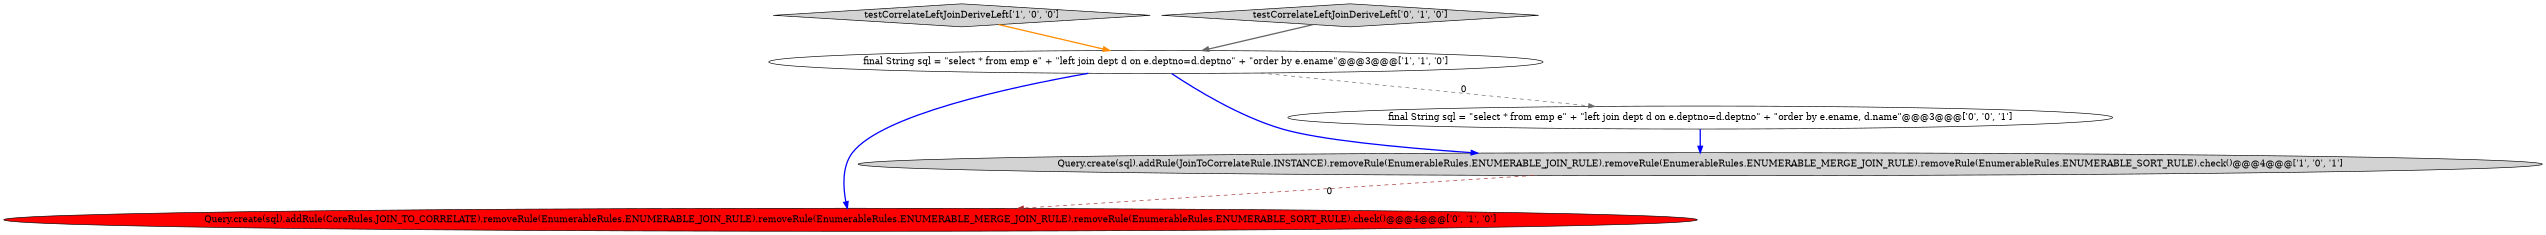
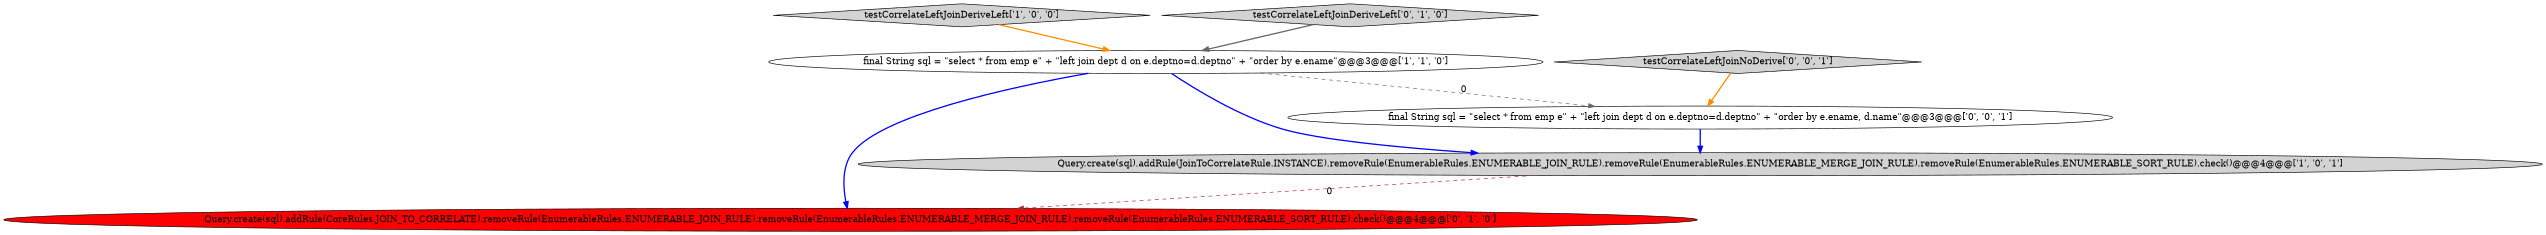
  digraph {
    node [fillcolor=lightgray shape=ellipse style=filled]
    edge [style=bold color=blue]
    n1 [fillcolor=red label="Query.create(sql).addRule(CoreRules.JOIN_TO_CORRELATE).removeRule(EnumerableRules.ENUMERABLE_JOIN_RULE).removeRule(EnumerableRules.ENUMERABLE_MERGE_JOIN_RULE).removeRule(EnumerableRules.ENUMERABLE_SORT_RULE).check()@@@4@@@['0', '1', '0']"]
    n2 [fillcolor=white label="final String sql = \"select * from emp e\" + \"left join dept d on e.deptno=d.deptno\" + \"order by e.ename, d.name\"@@@3@@@['0', '0', '1']"]
    n3 [label="Query.create(sql).addRule(JoinToCorrelateRule.INSTANCE).removeRule(EnumerableRules.ENUMERABLE_JOIN_RULE).removeRule(EnumerableRules.ENUMERABLE_MERGE_JOIN_RULE).removeRule(EnumerableRules.ENUMERABLE_SORT_RULE).check()@@@4@@@['1', '0', '1']"]
+   n4 [label="testCorrelateLeftJoinNoDerive['0', '0', '1']" shape=diamond]
    n5 [label="testCorrelateLeftJoinDeriveLeft['1', '0', '0']" shape=diamond]
    n6 [fillcolor=white label="final String sql = \"select * from emp e\" + \"left join dept d on e.deptno=d.deptno\" + \"order by e.ename\"@@@3@@@['1', '1', '0']"]
    n7 [label="testCorrelateLeftJoinDeriveLeft['0', '1', '0']" shape=diamond]
    n2 -> n3
    n3 -> n1 [label=0 style=dashed color=brown]
+   n4 -> n2 [color=darkorange]
    n5 -> n6 [color=darkorange]
    n6 -> n1
    n6 -> n2 [label=0 style=dashed color=gray40]
    n6 -> n3
    n7 -> n6 [color=gray40]
  }
